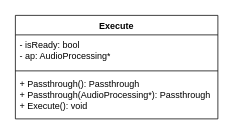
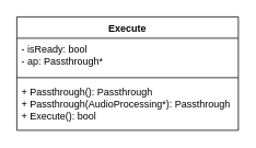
  <mxCell id="0" />
  <mxCell id="1" parent="0" />
  <mxCell id="2" value="Execute" style="swimlane;fontStyle=1;align=center;verticalAlign=top;childLayout=stackLayout;horizontal=1;startSize=26;horizontalStack=0;resizeParent=1;resizeParentMax=0;resizeLast=0;collapsible=1;marginBottom=0;whiteSpace=wrap;html=1;" vertex="1" parent="1"><mxGeometry x="20" y="20" width="270" height="138" as="geometry" /></mxCell>
- <mxCell id="3" value="- isReady: bool&lt;br&gt;- ap: AudioProcessing*" style="text;strokeColor=none;fillColor=none;align=left;verticalAlign=top;spacingLeft=4;spacingRight=4;overflow=hidden;rotatable=0;points=[[0,0.5],[1,0.5]];portConstraint=eastwest;whiteSpace=wrap;html=1;" vertex="1" parent="2"><mxGeometry y="26" width="270" height="44" as="geometry" /></mxCell>
+ <mxCell id="3" value="- isReady: bool&lt;br&gt;- ap: Passthrough*" style="text;strokeColor=none;fillColor=none;align=left;verticalAlign=top;spacingLeft=4;spacingRight=4;overflow=hidden;rotatable=0;points=[[0,0.5],[1,0.5]];portConstraint=eastwest;whiteSpace=wrap;html=1;" vertex="1" parent="2"><mxGeometry y="26" width="270" height="44" as="geometry" /></mxCell>
  <mxCell id="4" value="" style="line;strokeWidth=1;fillColor=none;align=left;verticalAlign=middle;spacingTop=-1;spacingLeft=3;spacingRight=3;rotatable=0;labelPosition=right;points=[];portConstraint=eastwest;strokeColor=inherit;" vertex="1" parent="2"><mxGeometry y="70" width="270" height="8" as="geometry" /></mxCell>
- <mxCell id="5" value="+ Passthrough(): Passthrough&lt;br&gt;+ Passthrough(AudioProcessing*): Passthrough&lt;br&gt;+ Execute(): void" style="text;strokeColor=none;fillColor=none;align=left;verticalAlign=top;spacingLeft=4;spacingRight=4;overflow=hidden;rotatable=0;points=[[0,0.5],[1,0.5]];portConstraint=eastwest;whiteSpace=wrap;html=1;" vertex="1" parent="2"><mxGeometry y="78" width="270" height="60" as="geometry" /></mxCell>
+ <mxCell id="5" value="+ Passthrough(): Passthrough&lt;br&gt;+ Passthrough(AudioProcessing*): Passthrough&lt;br&gt;+ Execute(): bool" style="text;strokeColor=none;fillColor=none;align=left;verticalAlign=top;spacingLeft=4;spacingRight=4;overflow=hidden;rotatable=0;points=[[0,0.5],[1,0.5]];portConstraint=eastwest;whiteSpace=wrap;html=1;" vertex="1" parent="2"><mxGeometry y="78" width="270" height="60" as="geometry" /></mxCell>
